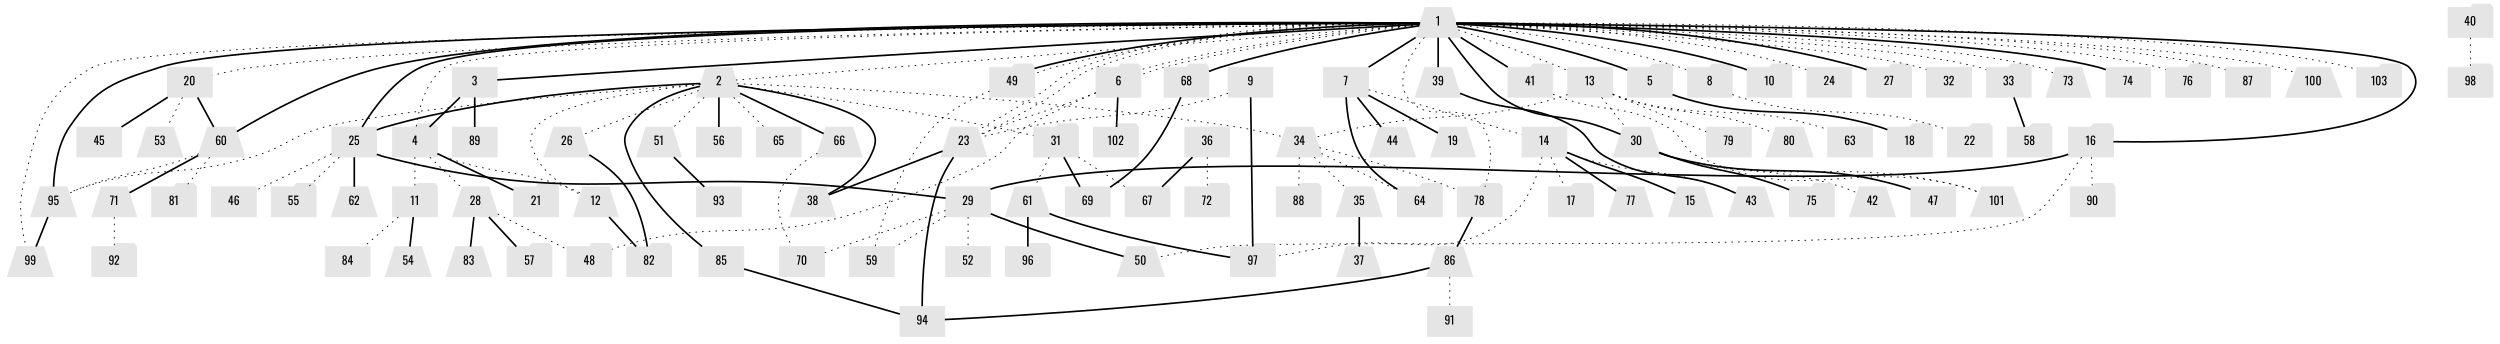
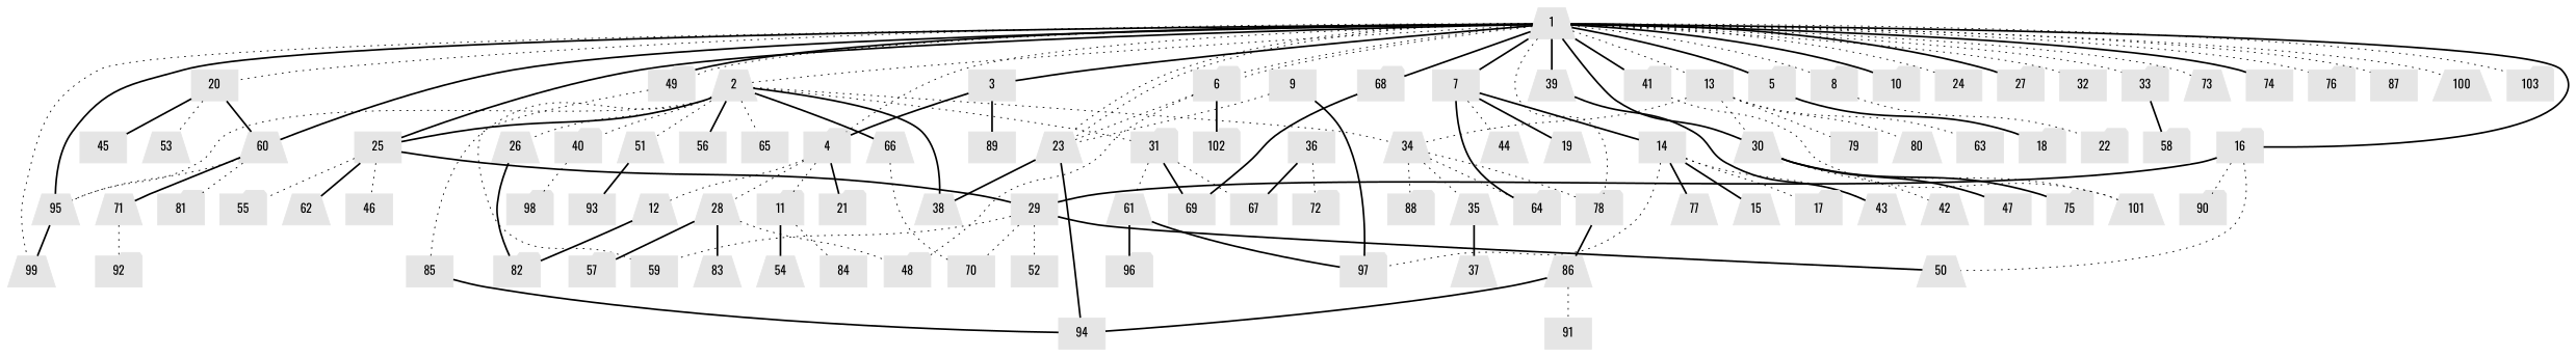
  graph {
    fontname=Oswald
    node [color=gray90 fontname=Oswald shape=folder style=filled]
    edge [fontname=Oswald style=dotted]
    1 [shape=trapezium]
    2 [shape=trapezium]
    3 [shape=box]
    4
    5
    6
    7 [shape=box]
    8
    10
    13 [shape=box]
    16
    20 [shape=box]
    23 [shape=trapezium]
    24 [shape=box]
    25 [shape=box]
    27
    30 [shape=trapezium]
    32 [shape=box]
    33
    39 [shape=trapezium]
    41
    49
    60 [shape=trapezium]
    68
    73 [shape=trapezium]
    74 [shape=box]
    76
    78
    87 [shape=box]
    95 [shape=trapezium]
    99 [shape=trapezium]
    100 [shape=trapezium]
    103
    26 [shape=trapezium]
    31
    34 [shape=trapezium]
    38 [shape=trapezium]
    40
    51 [shape=trapezium]
    56 [shape=box]
    65 [shape=box]
    66 [shape=trapezium]
    85 [shape=box]
    89 [shape=box]
    11
    12 [shape=trapezium]
    21
    28 [shape=trapezium]
    18
    48
    102
    14 [shape=box]
    19 [shape=trapezium]
    44 [shape=trapezium]
    64
    22
    63 [shape=box]
    79 [shape=box]
    80 [shape=trapezium]
    29 [shape=box]
    50 [shape=trapezium]
    90
    45 [shape=box]
    53 [shape=trapezium]
    94 [shape=box]
    46 [shape=box]
    55
    62 [shape=trapezium]
    42 [shape=trapezium]
    47 [shape=box]
    75
    101 [shape=trapezium]
    58
    43 [shape=trapezium]
    59 [shape=box]
    71 [shape=trapezium]
    81
    69 [shape=box]
    86 [shape=trapezium]
    82
    61 [shape=trapezium]
    67 [shape=box]
    35 [shape=trapezium]
    88
    98
    93 [shape=box]
    70 [shape=box]
    54 [shape=trapezium]
    84 [shape=box]
    83 [shape=trapezium]
    57
    9 [shape=box]
    97
    15 [shape=trapezium]
    17
    77 [shape=trapezium]
    52 [shape=box]
    36 [shape=box]
    72
    96
    37 [shape=trapezium]
    92
    91 [shape=box]
    1 -- 2
    1 -- 3 [style=bold]
    1 -- 4
    1 -- 5 [style=bold]
    1 -- 6
    1 -- 6
    1 -- 7 [style=bold]
    1 -- 8
    1 -- 10 [style=bold]
    1 -- 13
    1 -- 16 [style=bold]
    1 -- 20
    1 -- 23
    1 -- 23
    1 -- 24
    1 -- 25 [style=bold]
    1 -- 27 [style=bold]
    1 -- 30 [style=bold]
    1 -- 32
    1 -- 33
    1 -- 39 [style=bold]
    1 -- 41 [style=bold]
    1 -- 49 [style=bold]
    1 -- 49
    1 -- 60 [style=bold]
    1 -- 68 [style=bold]
    1 -- 73
    1 -- 74 [style=bold]
    1 -- 76
    1 -- 78
    1 -- 87
    1 -- 95 [style=bold]
    1 -- 99
    1 -- 100
    1 -- 103
    2 -- 25 [style=bold]
    2 -- 95
    2 -- 26
    2 -- 31
    2 -- 34
    2 -- 38 [style=bold]
-   2 -- 12
+   2 -- 40
    2 -- 51
    2 -- 56 [style=bold]
    2 -- 65
    2 -- 66 [style=bold]
-   2 -- 85 [style=bold]
+   2 -- 85
    3 -- 4 [style=bold]
    3 -- 89 [style=bold]
    4 -- 11
    4 -- 12
    4 -- 21 [style=bold]
    4 -- 28
    5 -- 18 [style=bold]
    6 -- 23
    6 -- 48
    6 -- 102 [style=bold]
-   7 -- 14
+   7 -- 14 [style=bold]
    7 -- 19 [style=bold]
-   7 -- 44 [style=bold]
+   7 -- 44
    7 -- 64 [style=bold]
    8 -- 22
    13 -- 30
    13 -- 34
    13 -- 63
    13 -- 79
    13 -- 80
    16 -- 29 [style=bold]
    16 -- 50
    16 -- 90
    20 -- 60 [style=bold]
    20 -- 45 [style=bold]
    20 -- 53
    23 -- 38 [style=bold]
    23 -- 94 [style=bold]
    25 -- 29 [style=bold]
    25 -- 46
    25 -- 55
    25 -- 62 [style=bold]
    30 -- 42
    30 -- 47 [style=bold]
    30 -- 75 [style=bold]
    30 -- 101
    33 -- 58 [style=bold]
    39 -- 43 [style=bold]
    41 -- 101
    49 -- 59
    60 -- 95
    60 -- 71 [style=bold]
    60 -- 81
    68 -- 69 [style=bold]
    78 -- 86 [style=bold]
    95 -- 99 [style=bold]
    26 -- 82 [style=bold]
    31 -- 69 [style=bold]
    31 -- 61
    31 -- 67
    34 -- 78
    34 -- 64
    34 -- 35
    34 -- 88
    40 -- 98
    51 -- 93 [style=bold]
    66 -- 70
    85 -- 94 [style=bold]
    11 -- 54 [style=bold]
    11 -- 84
    12 -- 82 [style=bold]
    28 -- 48
    28 -- 83 [style=bold]
    28 -- 57 [style=bold]
    14 -- 43
    14 -- 97
    14 -- 15 [style=bold]
    14 -- 17
    14 -- 77 [style=bold]
    29 -- 50 [style=bold]
    29 -- 59
    29 -- 70
    29 -- 52
    71 -- 92
    86 -- 94 [style=bold]
    86 -- 91
    61 -- 97 [style=bold]
    61 -- 96 [style=bold]
    35 -- 37 [style=bold]
    9 -- 23
    9 -- 97 [style=bold]
    36 -- 67 [style=bold]
    36 -- 72
  }
